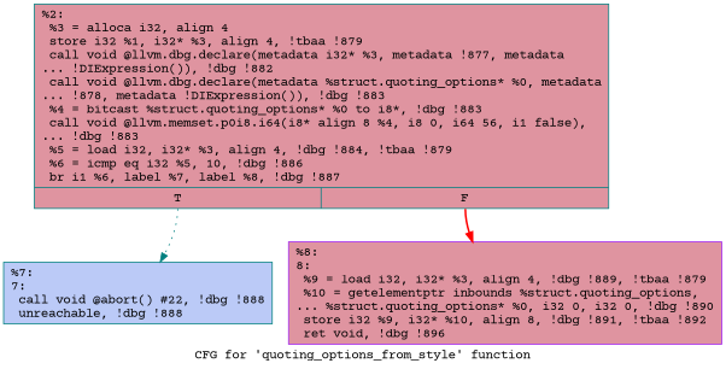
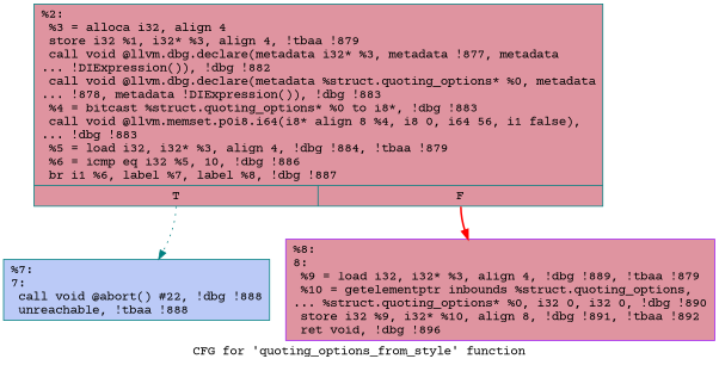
  digraph {
    label="CFG for 'quoting_options_from_style' function"
    fontname="Courier Prime"
    node [color=teal fillcolor="#b70d2870" shape=record style=filled fontname="Courier Prime"]
    edge [fontname="Courier Prime"]
    n1 [label="{%2:\l  %3 = alloca i32, align 4\l  store i32 %1, i32* %3, align 4, !tbaa !879\l  call void @llvm.dbg.declare(metadata i32* %3, metadata !877, metadata\l... !DIExpression()), !dbg !882\l  call void @llvm.dbg.declare(metadata %struct.quoting_options* %0, metadata\l... !878, metadata !DIExpression()), !dbg !883\l  %4 = bitcast %struct.quoting_options* %0 to i8*, !dbg !883\l  call void @llvm.memset.p0i8.i64(i8* align 8 %4, i8 0, i64 56, i1 false),\l... !dbg !883\l  %5 = load i32, i32* %3, align 4, !dbg !884, !tbaa !879\l  %6 = icmp eq i32 %5, 10, !dbg !886\l  br i1 %6, label %7, label %8, !dbg !887\l|{<s0>T|<s1>F}}"]
-   n2 [fillcolor="#6687ed70" label="{%7:\l7:                                                \l  call void @abort() #22, !dbg !888\l  unreachable, !dbg !888\l}"]
+   n2 [fillcolor="#6687ed70" label="{%7:\l7:                                                \l  call void @abort() #22, !dbg !888\l  unreachable, !tbaa !888\l}"]
    n3 [color=purple label="{%8:\l8:                                                \l  %9 = load i32, i32* %3, align 4, !dbg !889, !tbaa !879\l  %10 = getelementptr inbounds %struct.quoting_options,\l... %struct.quoting_options* %0, i32 0, i32 0, !dbg !890\l  store i32 %9, i32* %10, align 8, !dbg !891, !tbaa !892\l  ret void, !dbg !896\l}"]
    n1 -> n2 [tailport=s0 color=teal style=dotted]
    n1 -> n3 [tailport=s1 color=red style=bold]
  }
